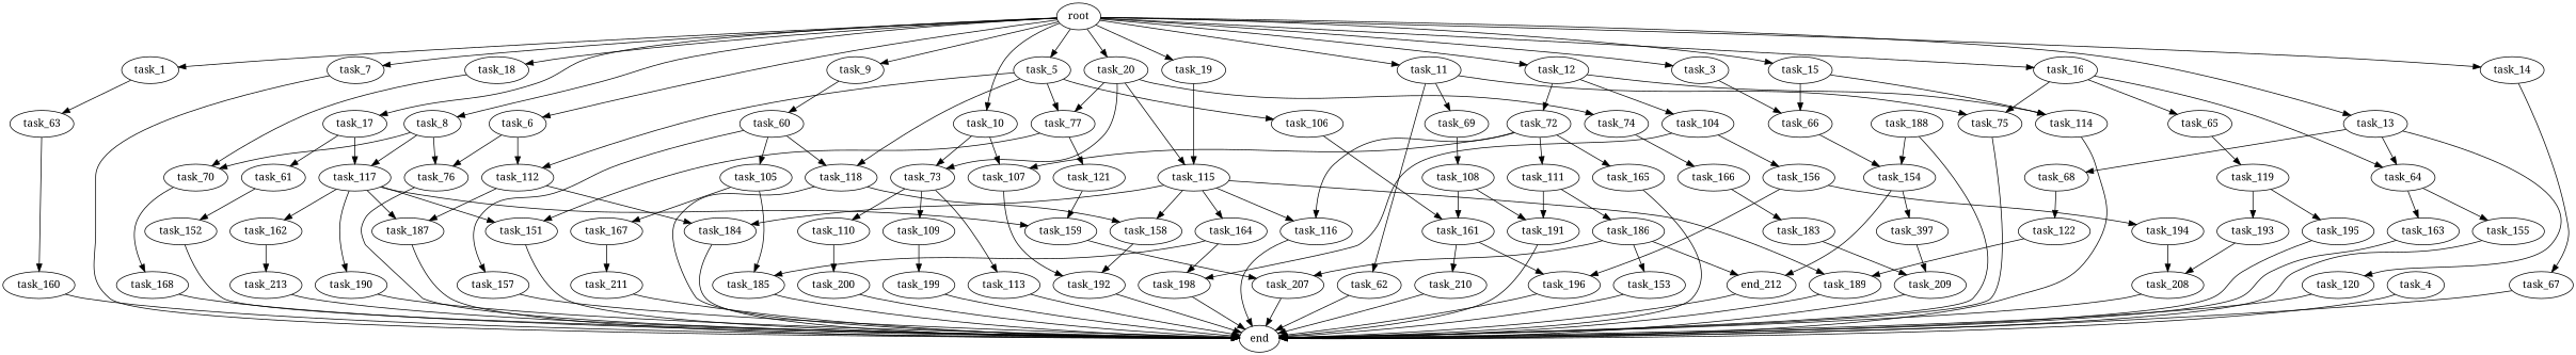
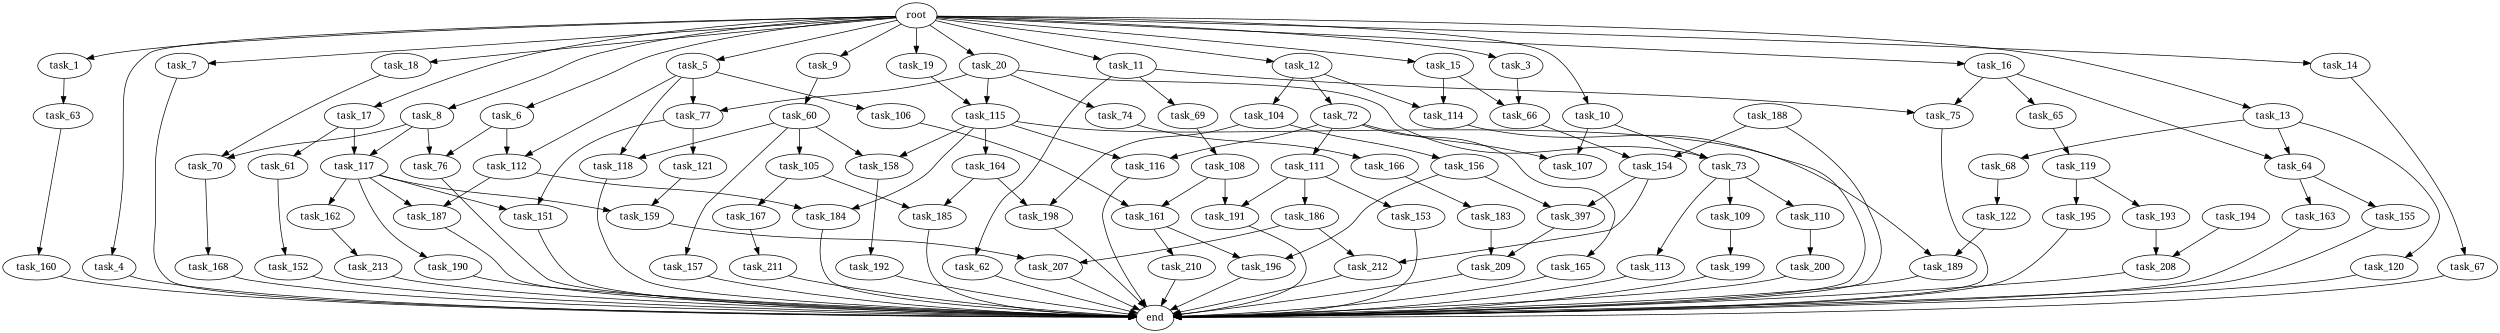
  digraph {
    fontname="Noto Serif"
    node [fontname="Noto Serif"]
    edge [fontname="Noto Serif"]
    root
    task_1
    task_3
    task_4
    task_5
    task_6
    task_7
    task_8
    task_9
    task_10
    task_11
    task_12
    task_13
    task_14
    task_15
    task_16
    task_17
    task_18
    task_19
    task_20
    task_63
    task_66
    end
    task_77
    task_106
    task_112
    task_118
    task_76
    task_70
    task_117
    task_60
    task_73
    task_107
    task_62
    task_69
    task_75
    task_72
    task_104
    task_114
    task_64
    task_68
    task_120
    task_67
    task_65
    task_61
    task_115
    task_74
    task_160
    task_154
    task_121
    task_151
    task_161
    task_184
    task_187
    task_168
    task_159
    task_162
    task_190
    task_105
    task_157
    task_158
    task_109
    task_110
    task_113
    task_192
    task_108
    task_116
    task_111
    task_165
    task_156
    task_198
    task_155
    task_163
    task_122
    task_119
    task_152
    task_164
    task_189
    task_166
    task_167
    task_185
    task_193
    task_195
    n84 [label=task_397]
-   task_212 [label=end_212]
+   task_212
    task_191
    task_153
    task_186
    task_199
    task_200
    task_183
    task_194
    task_196
    task_211
    task_210
    task_207
    task_213
    task_208
    task_188
    task_209
    root -> task_1
    root -> task_3
+   root -> task_4
    root -> task_5
    root -> task_6
    root -> task_7
    root -> task_8
    root -> task_9
    root -> task_10
    root -> task_11
    root -> task_12
    root -> task_13
    root -> task_14
    root -> task_15
    root -> task_16
    root -> task_17
    root -> task_18
    root -> task_19
    root -> task_20
    task_1 -> task_63
    task_3 -> task_66
    task_4 -> end
    task_5 -> task_77
    task_5 -> task_106
    task_5 -> task_112
    task_5 -> task_118
    task_6 -> task_112
    task_6 -> task_76
    task_7 -> end
    task_8 -> task_76
    task_8 -> task_70
    task_8 -> task_117
    task_9 -> task_60
    task_10 -> task_73
    task_10 -> task_107
    task_11 -> task_62
    task_11 -> task_69
    task_11 -> task_75
    task_12 -> task_72
    task_12 -> task_104
    task_12 -> task_114
    task_13 -> task_64
    task_13 -> task_68
    task_13 -> task_120
    task_14 -> task_67
    task_15 -> task_66
    task_15 -> task_114
    task_16 -> task_75
    task_16 -> task_64
    task_16 -> task_65
    task_17 -> task_117
    task_17 -> task_61
    task_18 -> task_70
    task_19 -> task_115
    task_20 -> task_77
    task_20 -> task_73
    task_20 -> task_115
    task_20 -> task_74
    task_63 -> task_160
    task_66 -> task_154
    task_77 -> task_121
    task_77 -> task_151
    task_106 -> task_161
    task_112 -> task_184
    task_112 -> task_187
    task_118 -> end
    task_76 -> end
    task_70 -> task_168
    task_117 -> task_151
    task_117 -> task_187
    task_117 -> task_159
    task_117 -> task_162
    task_117 -> task_190
    task_60 -> task_118
    task_60 -> task_105
    task_60 -> task_157
-   task_118 -> task_158
+   task_60 -> task_158
    task_73 -> task_109
    task_73 -> task_110
    task_73 -> task_113
-   task_107 -> task_192
    task_62 -> end
    task_69 -> task_108
    task_75 -> end
    task_72 -> task_107
    task_72 -> task_116
    task_72 -> task_111
    task_72 -> task_165
    task_104 -> task_156
    task_104 -> task_198
    task_114 -> end
    task_64 -> task_155
    task_64 -> task_163
    task_68 -> task_122
    task_120 -> end
    task_67 -> end
    task_65 -> task_119
    task_61 -> task_152
    task_115 -> task_184
    task_115 -> task_158
    task_115 -> task_116
    task_115 -> task_164
    task_115 -> task_189
    task_74 -> task_166
    task_160 -> end
    task_154 -> n84
    task_154 -> task_212
    task_121 -> task_159
    task_151 -> end
    task_161 -> task_196
    task_161 -> task_210
    task_184 -> end
    task_187 -> end
    task_168 -> end
    task_159 -> task_207
    task_162 -> task_213
    task_190 -> end
    task_105 -> task_167
    task_105 -> task_185
    task_157 -> end
    task_158 -> task_192
    task_109 -> task_199
    task_110 -> task_200
    task_113 -> end
    task_192 -> end
    task_108 -> task_161
    task_108 -> task_191
    task_116 -> end
    task_111 -> task_191
-   task_186 -> task_153
+   task_111 -> task_153
    task_111 -> task_186
    task_165 -> end
-   task_156 -> task_194
+   task_156 -> n84
    task_156 -> task_196
    task_198 -> end
    task_155 -> end
    task_163 -> end
    task_122 -> task_189
    task_119 -> task_193
    task_119 -> task_195
    task_152 -> end
    task_164 -> task_198
    task_164 -> task_185
    task_189 -> end
    task_166 -> task_183
    task_167 -> task_211
    task_185 -> end
    task_193 -> task_208
    task_195 -> end
    n84 -> task_209
    task_212 -> end
    task_191 -> end
    task_153 -> end
    task_186 -> task_212
    task_186 -> task_207
    task_199 -> end
    task_200 -> end
    task_183 -> task_209
    task_194 -> task_208
    task_196 -> end
    task_211 -> end
    task_210 -> end
    task_207 -> end
    task_213 -> end
    task_208 -> end
    task_188 -> end
    task_188 -> task_154
    task_209 -> end
  }
